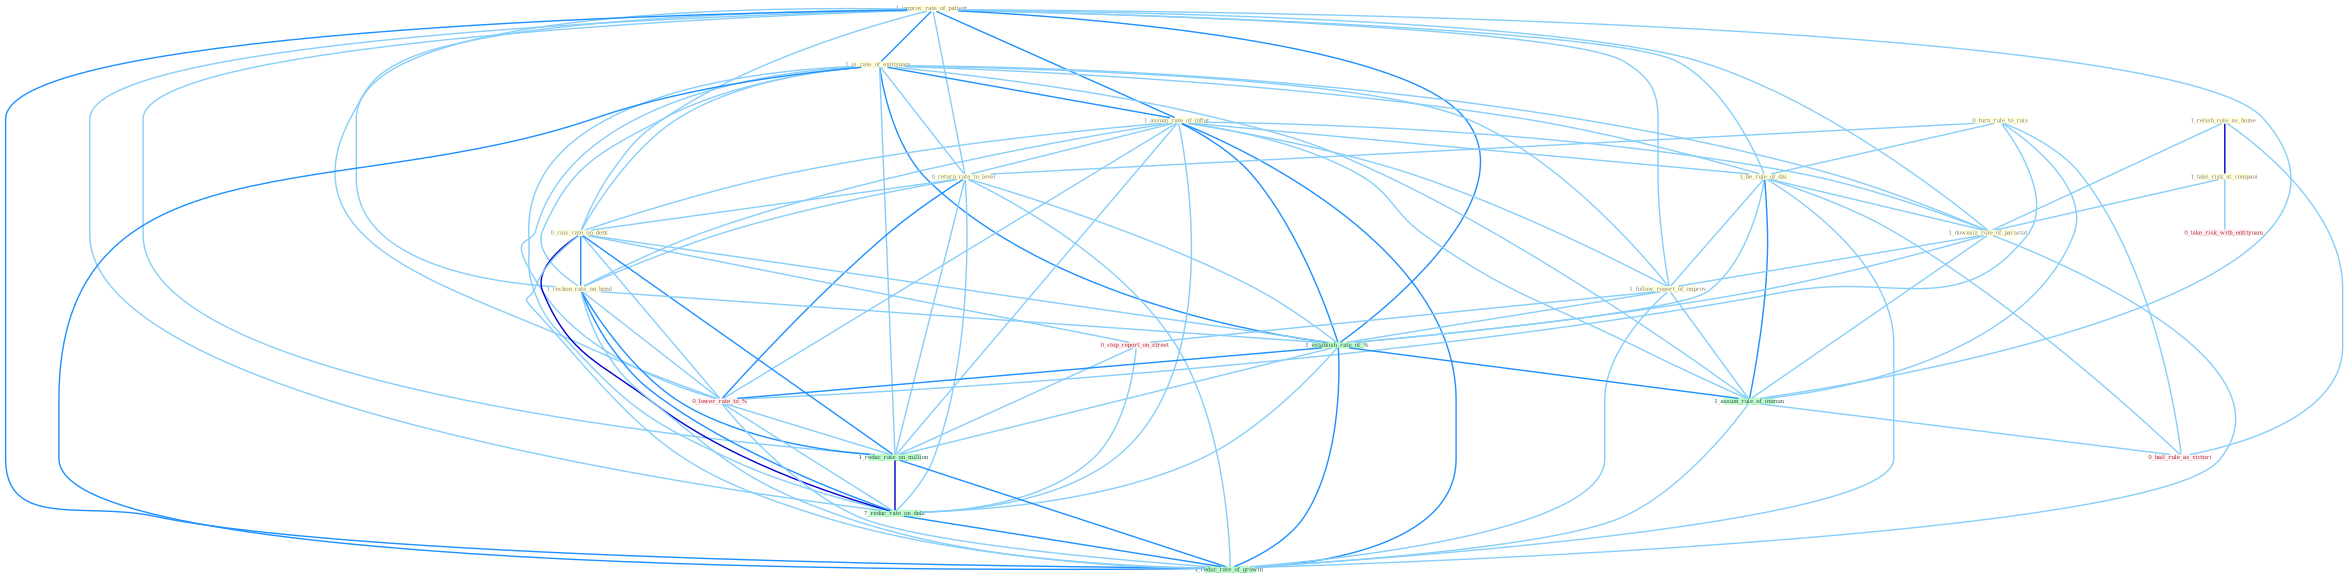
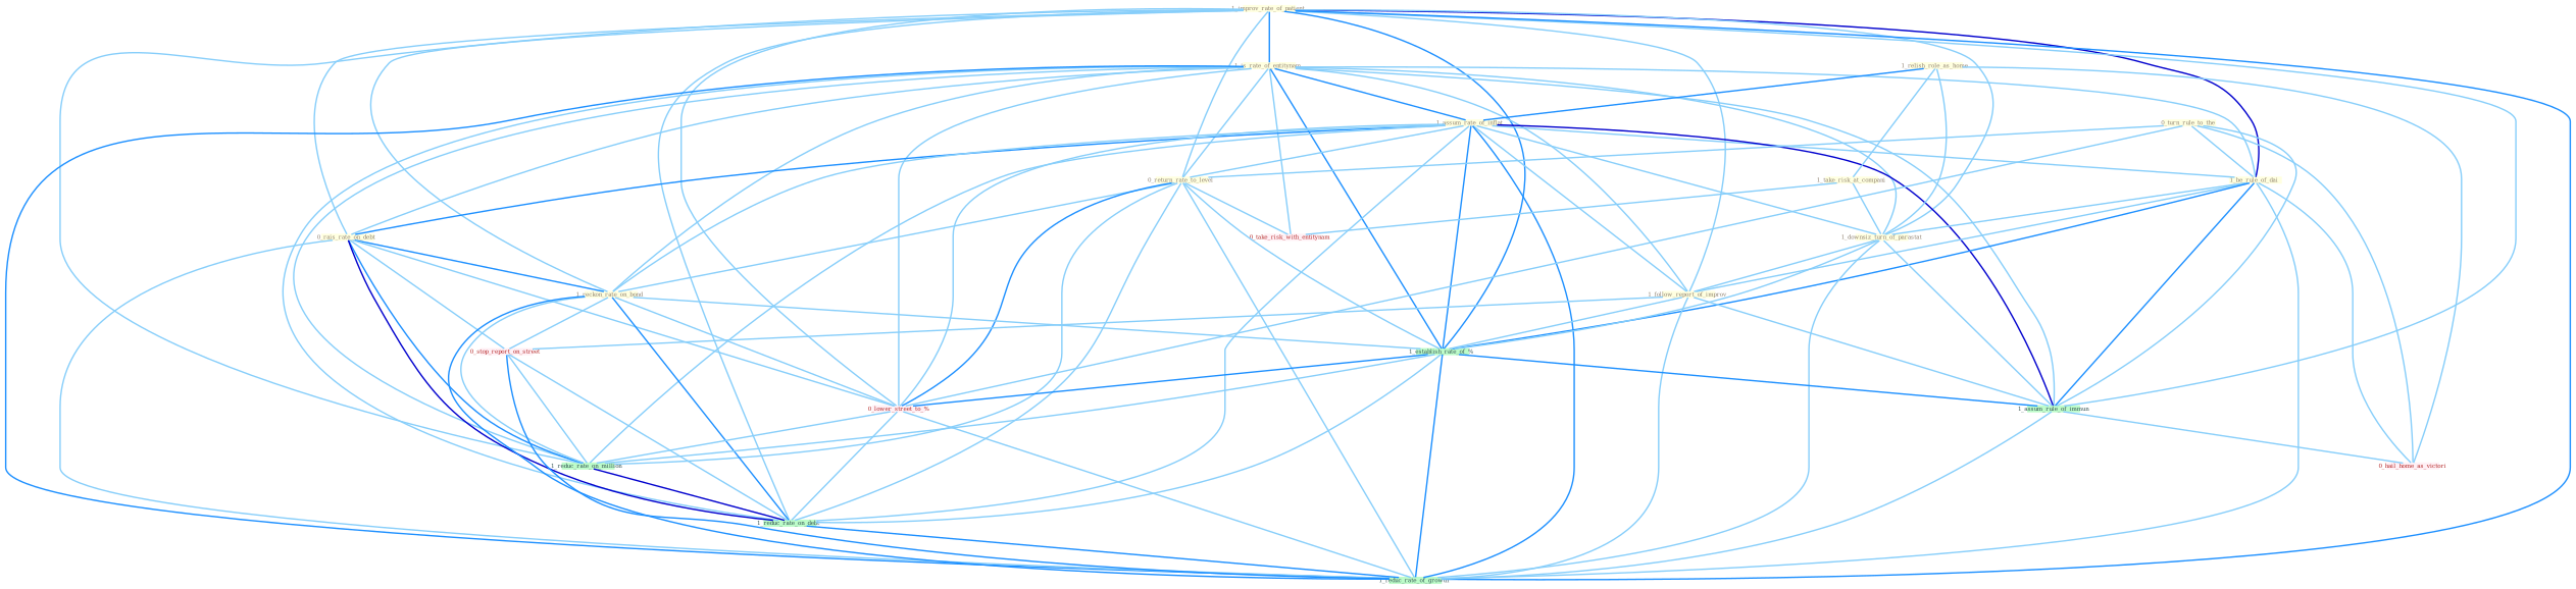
  graph {
    node [color="#ffffe0" fixedsize=true fontcolor="#8b7d6b" fontsize=4 shape=polygon style=filled]
    edge [color="#87cefa" w=1]
    "1_improv_rate_of_patient " [height=.06 width=.5]
    "1_is_rate_of_entitynam " [height=.06 width=.5]
    "1_assum_rate_of_inflat " [height=.06 width=.5]
-   "0_turn_rule_to_the " [height=.06 width=.5 label="0_turn_rule_to_rais"]
+   "0_turn_rule_to_the " [height=.06 width=.5]
    "0_return_rate_to_level " [height=.06 width=.5]
    "1_be_rule_of_dai " [height=.06 width=.5]
    "1_relish_role_as_home " [height=.06 width=.5]
    n8 [height=.06 label="1_take_risk_at_compani" width=.5]
    "0_rais_rate_on_debt " [height=.06 width=.5]
-   "1_downsiz_role_of_parastat " [height=.06 width=.5]
+   "1_downsiz_role_of_parastat " [height=.06 width=.5 label="1_downsiz_turn_of_parastat"]
    "1_follow_report_of_improv " [height=.06 width=.5]
    "1_reckon_rate_on_bond " [height=.06 width=.5]
-   "0_lower_rate_to_% " [color="#fff0f5" fontcolor="#b22222" height=.06 width=.5]
+   "0_lower_rate_to_% " [color="#fff0f5" fontcolor="#b22222" height=.06 width=.5 label="0_lower_street_to_%"]
    "0_stop_report_on_street " [color="#fff0f5" fontcolor="#b22222" height=.06 width=.5]
-   "0_hail_rule_as_victori " [color="#fff0f5" fontcolor="#b22222" height=.06 width=.5]
+   "0_hail_rule_as_victori " [color="#fff0f5" fontcolor="#b22222" height=.06 width=.5 label="0_hail_home_as_victori"]
    "0_take_risk_with_entitynam " [color="#fff0f5" fontcolor="#b22222" height=.06 width=.5]
    "1_establish_rate_of_% " [color="#BDFCC9" fontcolor="#2f4f4f" height=.06 width=.5]
    n18 [color="#BDFCC9" fontcolor="#2f4f4f" height=.06 label="1_assum_rule_of_immun" width=.5]
    "1_reduc_rate_on_million " [color="#BDFCC9" fontcolor="#2f4f4f" height=.06 width=.5]
-   "1_reduc_rate_on_debt " [color="#BDFCC9" fontcolor="#2f4f4f" height=.06 width=.5 label="7_reduc_rate_on_debt"]
+   "1_reduc_rate_on_debt " [color="#BDFCC9" fontcolor="#2f4f4f" height=.06 width=.5]
    "1_reduc_rate_of_growth " [color="#BDFCC9" fontcolor="#2f4f4f" height=.06 width=.5]
    subgraph sub_1 {
      "1_improv_rate_of_patient "
      "1_is_rate_of_entitynam "
      "1_assum_rate_of_inflat "
      "0_turn_rule_to_the "
      "0_return_rate_to_level "
      "1_be_rule_of_dai "
      "1_relish_role_as_home "
      n8
      "0_rais_rate_on_debt "
      "1_downsiz_role_of_parastat "
      "1_follow_report_of_improv "
      "1_reckon_rate_on_bond "
    }
    subgraph sub_2 {
      "0_lower_rate_to_% "
      "0_stop_report_on_street "
      "0_hail_rule_as_victori "
      "0_take_risk_with_entitynam "
    }
    "1_improv_rate_of_patient " -- "1_is_rate_of_entitynam " [color="#1e90ff" w=2]
-   "1_improv_rate_of_patient " -- "1_assum_rate_of_inflat " [color="#1e90ff" w=2]
+   "1_relish_role_as_home " -- "1_assum_rate_of_inflat " [color="#1e90ff" w=2]
    "1_improv_rate_of_patient " -- "0_return_rate_to_level "
-   "1_improv_rate_of_patient " -- "1_be_rule_of_dai "
+   "1_improv_rate_of_patient " -- "1_be_rule_of_dai " [color="#0000cd"]
    "1_improv_rate_of_patient " -- "0_rais_rate_on_debt "
    "1_improv_rate_of_patient " -- "1_downsiz_role_of_parastat "
    "1_improv_rate_of_patient " -- "1_follow_report_of_improv "
    "1_improv_rate_of_patient " -- "1_reckon_rate_on_bond "
    "1_improv_rate_of_patient " -- "0_lower_rate_to_% "
    "1_improv_rate_of_patient " -- "1_establish_rate_of_% " [color="#1e90ff" w=2]
    "1_improv_rate_of_patient " -- n18
    "1_improv_rate_of_patient " -- "1_reduc_rate_on_million "
    "1_improv_rate_of_patient " -- "1_reduc_rate_on_debt "
    "1_improv_rate_of_patient " -- "1_reduc_rate_of_growth " [color="#1e90ff" w=2]
    "1_is_rate_of_entitynam " -- "1_assum_rate_of_inflat " [color="#1e90ff" w=2]
    "1_is_rate_of_entitynam " -- "0_return_rate_to_level "
    "1_is_rate_of_entitynam " -- "1_be_rule_of_dai "
    "1_is_rate_of_entitynam " -- "0_rais_rate_on_debt "
    "1_is_rate_of_entitynam " -- "1_downsiz_role_of_parastat "
    "1_is_rate_of_entitynam " -- "1_follow_report_of_improv "
    "1_is_rate_of_entitynam " -- "1_reckon_rate_on_bond "
    "1_is_rate_of_entitynam " -- "0_lower_rate_to_% "
+   "1_is_rate_of_entitynam " -- "0_take_risk_with_entitynam "
    "1_is_rate_of_entitynam " -- "1_establish_rate_of_% " [color="#1e90ff" w=2]
    "1_is_rate_of_entitynam " -- n18
    "1_is_rate_of_entitynam " -- "1_reduc_rate_on_million "
    "1_is_rate_of_entitynam " -- "1_reduc_rate_on_debt "
    "1_is_rate_of_entitynam " -- "1_reduc_rate_of_growth " [color="#1e90ff" w=2]
    "1_assum_rate_of_inflat " -- "0_return_rate_to_level "
    "1_assum_rate_of_inflat " -- "1_be_rule_of_dai "
-   "1_assum_rate_of_inflat " -- "0_rais_rate_on_debt "
+   "1_assum_rate_of_inflat " -- "0_rais_rate_on_debt " [color="#1e90ff"]
    "1_assum_rate_of_inflat " -- "1_downsiz_role_of_parastat "
    "1_assum_rate_of_inflat " -- "1_follow_report_of_improv "
    "1_assum_rate_of_inflat " -- "1_reckon_rate_on_bond "
    "1_assum_rate_of_inflat " -- "0_lower_rate_to_% "
    "1_assum_rate_of_inflat " -- "1_establish_rate_of_% " [color="#1e90ff" w=2]
-   "1_assum_rate_of_inflat " -- n18
+   "1_assum_rate_of_inflat " -- n18 [color="#0000cd"]
    "1_assum_rate_of_inflat " -- "1_reduc_rate_on_million "
    "1_assum_rate_of_inflat " -- "1_reduc_rate_on_debt "
    "1_assum_rate_of_inflat " -- "1_reduc_rate_of_growth " [color="#1e90ff" w=2]
    "0_turn_rule_to_the " -- "0_return_rate_to_level "
    "0_turn_rule_to_the " -- "1_be_rule_of_dai "
    "0_turn_rule_to_the " -- "0_lower_rate_to_% "
    "0_turn_rule_to_the " -- "0_hail_rule_as_victori "
    "0_turn_rule_to_the " -- n18
-   "0_return_rate_to_level " -- "0_rais_rate_on_debt "
+   "0_return_rate_to_level " -- "0_take_risk_with_entitynam "
    "0_return_rate_to_level " -- "1_reckon_rate_on_bond "
    "0_return_rate_to_level " -- "0_lower_rate_to_% " [color="#1e90ff" w=2]
    "0_return_rate_to_level " -- "1_establish_rate_of_% "
    "0_return_rate_to_level " -- "1_reduc_rate_on_million "
    "0_return_rate_to_level " -- "1_reduc_rate_on_debt "
    "0_return_rate_to_level " -- "1_reduc_rate_of_growth "
    "1_be_rule_of_dai " -- "1_downsiz_role_of_parastat "
    "1_be_rule_of_dai " -- "1_follow_report_of_improv "
    "1_be_rule_of_dai " -- "0_hail_rule_as_victori "
-   "1_be_rule_of_dai " -- "1_establish_rate_of_% "
+   "1_be_rule_of_dai " -- "1_establish_rate_of_% " [color="#1e90ff"]
    "1_be_rule_of_dai " -- n18 [color="#1e90ff" w=2]
    "1_be_rule_of_dai " -- "1_reduc_rate_of_growth "
-   "1_relish_role_as_home " -- n8 [color="#0000cd"]
+   "1_relish_role_as_home " -- n8
    "1_relish_role_as_home " -- "1_downsiz_role_of_parastat "
    "1_relish_role_as_home " -- "0_hail_rule_as_victori "
    n8 -- "1_downsiz_role_of_parastat "
    n8 -- "0_take_risk_with_entitynam "
    "0_rais_rate_on_debt " -- "1_reckon_rate_on_bond " [color="#1e90ff" w=2]
    "0_rais_rate_on_debt " -- "0_lower_rate_to_% "
    "0_rais_rate_on_debt " -- "0_stop_report_on_street "
-   "0_rais_rate_on_debt " -- "1_establish_rate_of_% "
    "0_rais_rate_on_debt " -- "1_reduc_rate_on_million " [color="#1e90ff" w=2]
    "0_rais_rate_on_debt " -- "1_reduc_rate_on_debt " [color="#0000cd" w=3]
    "0_rais_rate_on_debt " -- "1_reduc_rate_of_growth "
    "1_downsiz_role_of_parastat " -- "1_follow_report_of_improv "
    "1_downsiz_role_of_parastat " -- "1_establish_rate_of_% "
    "1_downsiz_role_of_parastat " -- n18
    "1_downsiz_role_of_parastat " -- "1_reduc_rate_of_growth "
    "1_follow_report_of_improv " -- "0_stop_report_on_street "
    "1_follow_report_of_improv " -- "1_establish_rate_of_% "
    "1_follow_report_of_improv " -- n18
    "1_follow_report_of_improv " -- "1_reduc_rate_of_growth "
    "1_reckon_rate_on_bond " -- "0_lower_rate_to_% "
+   "1_reckon_rate_on_bond " -- "0_stop_report_on_street "
    "1_reckon_rate_on_bond " -- "1_establish_rate_of_% "
-   "1_reckon_rate_on_bond " -- "1_reduc_rate_on_million " [color="#1e90ff" w=2]
+   "1_reckon_rate_on_bond " -- "1_reduc_rate_on_million " [w=2]
    "1_reckon_rate_on_bond " -- "1_reduc_rate_on_debt " [color="#1e90ff" w=2]
-   "1_reckon_rate_on_bond " -- "1_reduc_rate_of_growth "
+   "1_reckon_rate_on_bond " -- "1_reduc_rate_of_growth " [color="#1e90ff"]
    "0_lower_rate_to_% " -- "1_reduc_rate_on_million "
    "0_lower_rate_to_% " -- "1_reduc_rate_on_debt "
    "0_lower_rate_to_% " -- "1_reduc_rate_of_growth "
    "0_stop_report_on_street " -- "1_reduc_rate_on_million "
    "0_stop_report_on_street " -- "1_reduc_rate_on_debt "
    "1_establish_rate_of_% " -- "0_lower_rate_to_% " [color="#1e90ff" w=2]
    "1_establish_rate_of_% " -- n18 [color="#1e90ff" w=2]
    "1_establish_rate_of_% " -- "1_reduc_rate_on_million "
    "1_establish_rate_of_% " -- "1_reduc_rate_on_debt "
    "1_establish_rate_of_% " -- "1_reduc_rate_of_growth " [color="#1e90ff" w=2]
    n18 -- "0_hail_rule_as_victori "
    n18 -- "1_reduc_rate_of_growth "
    "1_reduc_rate_on_million " -- "1_reduc_rate_on_debt " [color="#0000cd" w=3]
-   "1_reduc_rate_on_million " -- "1_reduc_rate_of_growth " [color="#1e90ff" w=2]
+   "0_stop_report_on_street " -- "1_reduc_rate_of_growth " [color="#1e90ff" w=2]
    "1_reduc_rate_on_debt " -- "1_reduc_rate_of_growth " [color="#1e90ff" w=2]
  }
